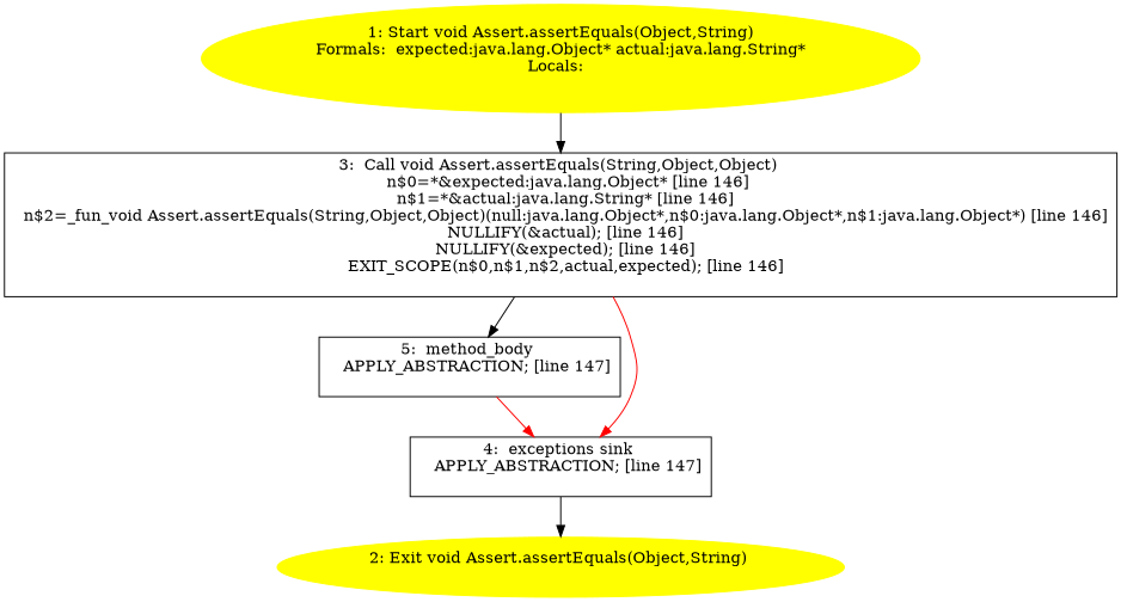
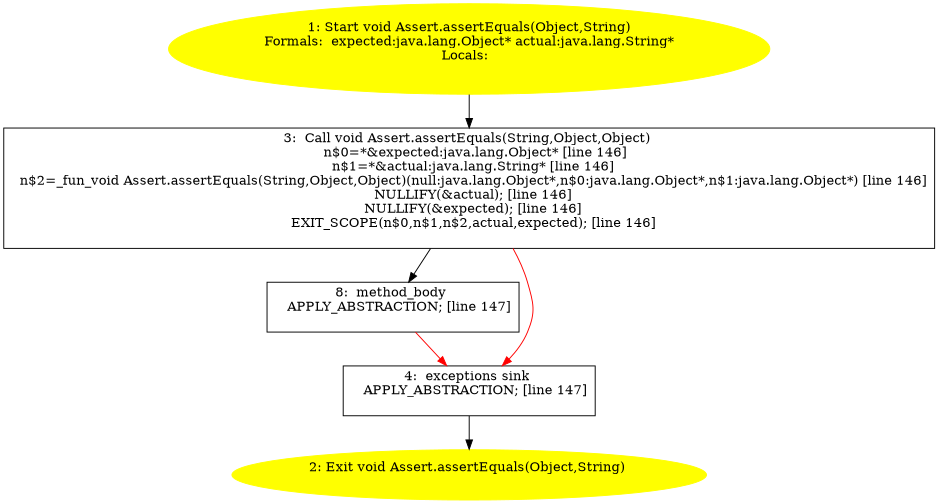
  digraph {
    node [shape=box]
    n1 [color=yellow label="1: Start void Assert.assertEquals(Object,String)\nFormals:  expected:java.lang.Object* actual:java.lang.String*\nLocals:  \n  " style=filled shape=""]
    n2 [label="3:  Call void Assert.assertEquals(String,Object,Object) \n   n$0=*&expected:java.lang.Object* [line 146]\n  n$1=*&actual:java.lang.String* [line 146]\n  n$2=_fun_void Assert.assertEquals(String,Object,Object)(null:java.lang.Object*,n$0:java.lang.Object*,n$1:java.lang.Object*) [line 146]\n  NULLIFY(&actual); [line 146]\n  NULLIFY(&expected); [line 146]\n  EXIT_SCOPE(n$0,n$1,n$2,actual,expected); [line 146]\n "]
-   n3 [label="5:  method_body \n   APPLY_ABSTRACTION; [line 147]\n "]
+   n3 [label="8:  method_body \n   APPLY_ABSTRACTION; [line 147]\n "]
    n4 [label="4:  exceptions sink \n   APPLY_ABSTRACTION; [line 147]\n "]
    n5 [color=yellow label="2: Exit void Assert.assertEquals(Object,String) \n  " style=filled shape=""]
    n1 -> n2
    n2 -> n3
    n2 -> n4 [color=red]
    n3 -> n4 [color=red]
    n4 -> n5
  }
